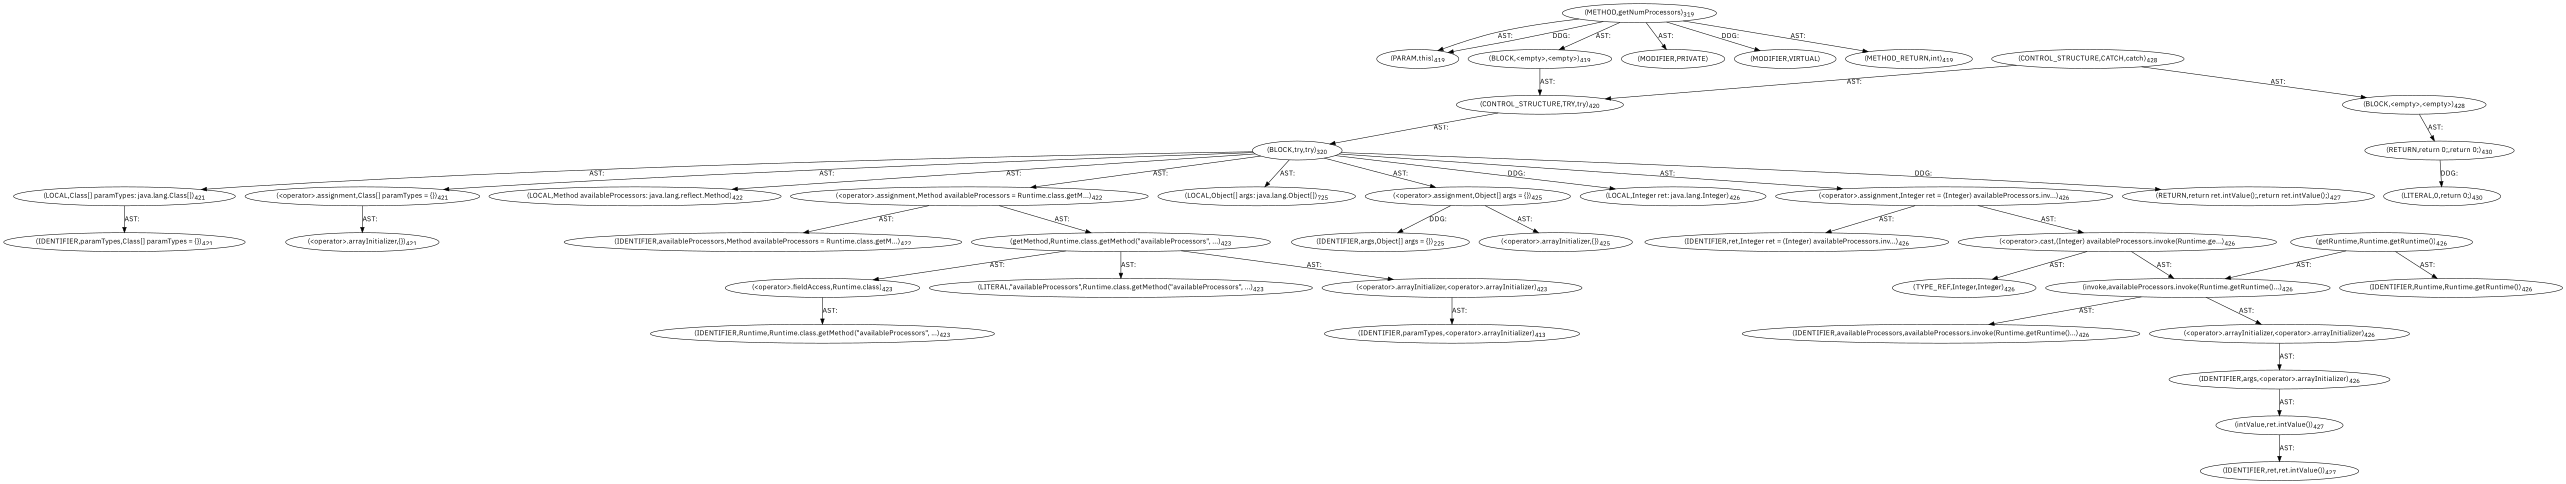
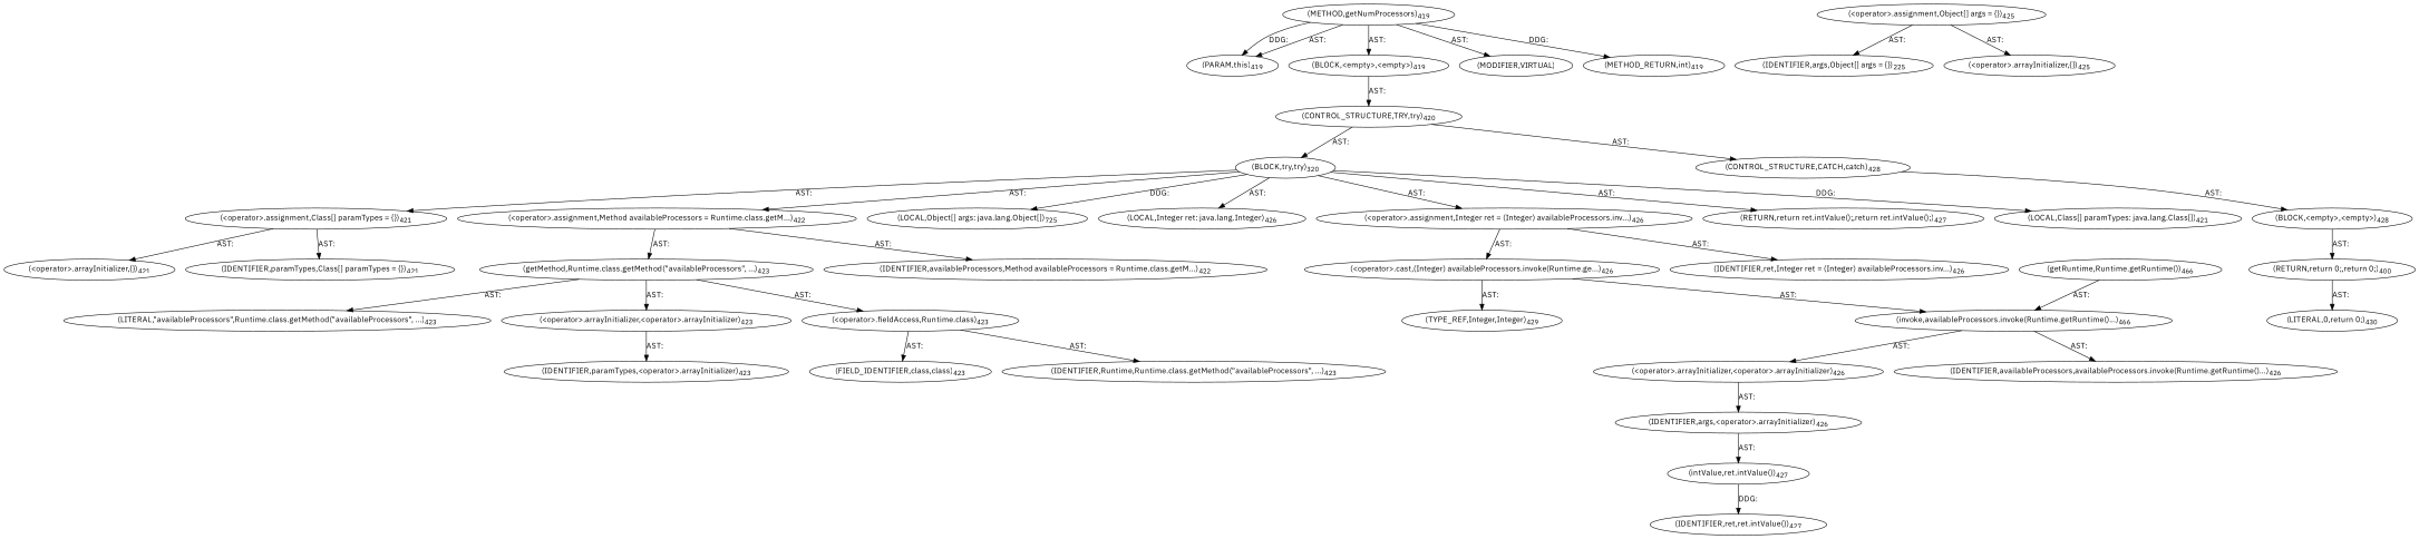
  digraph {
    fontname="IBM Plex Sans"
    node [fontname="IBM Plex Sans"]
    edge [fontname="IBM Plex Sans"]
-   n1 [label=<(METHOD,getNumProcessors)<SUB>319</SUB>>]
+   n1 [label=<(METHOD,getNumProcessors)<SUB>419</SUB>>]
    n2 [label=<(PARAM,this)<SUB>419</SUB>>]
    n3 [label=<(BLOCK,&lt;empty&gt;,&lt;empty&gt;)<SUB>419</SUB>>]
-   n4 [label=<(MODIFIER,PRIVATE)>]
    n5 [label=<(MODIFIER,VIRTUAL)>]
    n6 [label=<(METHOD_RETURN,int)<SUB>419</SUB>>]
    n7 [label=<(CONTROL_STRUCTURE,TRY,try)<SUB>420</SUB>>]
    n8 [label=<(BLOCK,try,try)<SUB>320</SUB>>]
    n9 [label=<(CONTROL_STRUCTURE,CATCH,catch)<SUB>428</SUB>>]
    n10 [label=<(LOCAL,Class[] paramTypes: java.lang.Class[])<SUB>421</SUB>>]
    n11 [label=<(&lt;operator&gt;.assignment,Class[] paramTypes = {})<SUB>421</SUB>>]
-   n12 [label=<(LOCAL,Method availableProcessors: java.lang.reflect.Method)<SUB>422</SUB>>]
    n13 [label=<(&lt;operator&gt;.assignment,Method availableProcessors = Runtime.class.getM...)<SUB>422</SUB>>]
    n14 [label=<(LOCAL,Object[] args: java.lang.Object[])<SUB>725</SUB>>]
    n15 [label=<(&lt;operator&gt;.assignment,Object[] args = {})<SUB>425</SUB>>]
    n16 [label=<(LOCAL,Integer ret: java.lang.Integer)<SUB>426</SUB>>]
    n17 [label=<(&lt;operator&gt;.assignment,Integer ret = (Integer) availableProcessors.inv...)<SUB>426</SUB>>]
    n18 [label=<(RETURN,return ret.intValue();,return ret.intValue();)<SUB>427</SUB>>]
    n19 [label=<(BLOCK,&lt;empty&gt;,&lt;empty&gt;)<SUB>428</SUB>>]
    n20 [label=<(IDENTIFIER,paramTypes,Class[] paramTypes = {})<SUB>421</SUB>>]
    n21 [label=<(&lt;operator&gt;.arrayInitializer,{})<SUB>421</SUB>>]
    n22 [label=<(IDENTIFIER,availableProcessors,Method availableProcessors = Runtime.class.getM...)<SUB>422</SUB>>]
    n23 [label=<(getMethod,Runtime.class.getMethod(&quot;availableProcessors&quot;, ...)<SUB>423</SUB>>]
    n24 [label=<(IDENTIFIER,args,Object[] args = {})<SUB>225</SUB>>]
    n25 [label=<(&lt;operator&gt;.arrayInitializer,{})<SUB>425</SUB>>]
    n26 [label=<(IDENTIFIER,ret,Integer ret = (Integer) availableProcessors.inv...)<SUB>426</SUB>>]
    n27 [label=<(&lt;operator&gt;.cast,(Integer) availableProcessors.invoke(Runtime.ge...)<SUB>426</SUB>>]
    n28 [label=<(&lt;operator&gt;.fieldAccess,Runtime.class)<SUB>423</SUB>>]
    n29 [label=<(LITERAL,&quot;availableProcessors&quot;,Runtime.class.getMethod(&quot;availableProcessors&quot;, ...)<SUB>423</SUB>>]
    n30 [label=<(&lt;operator&gt;.arrayInitializer,&lt;operator&gt;.arrayInitializer)<SUB>423</SUB>>]
    n31 [label=<(IDENTIFIER,Runtime,Runtime.class.getMethod(&quot;availableProcessors&quot;, ...)<SUB>423</SUB>>]
-   n33 [label=<(IDENTIFIER,paramTypes,&lt;operator&gt;.arrayInitializer)<SUB>413</SUB>>]
-   n34 [label=<(TYPE_REF,Integer,Integer)<SUB>426</SUB>>]
-   n35 [label=<(invoke,availableProcessors.invoke(Runtime.getRuntime()...)<SUB>426</SUB>>]
+   n32 [label=<(FIELD_IDENTIFIER,class,class)<SUB>423</SUB>>]
+   n33 [label=<(IDENTIFIER,paramTypes,&lt;operator&gt;.arrayInitializer)<SUB>423</SUB>>]
+   n34 [label=<(TYPE_REF,Integer,Integer)<SUB>429</SUB>>]
+   n35 [label=<(invoke,availableProcessors.invoke(Runtime.getRuntime()...)<SUB>466</SUB>>]
    n36 [label=<(IDENTIFIER,availableProcessors,availableProcessors.invoke(Runtime.getRuntime()...)<SUB>426</SUB>>]
    n37 [label=<(&lt;operator&gt;.arrayInitializer,&lt;operator&gt;.arrayInitializer)<SUB>426</SUB>>]
-   n38 [label=<(getRuntime,Runtime.getRuntime())<SUB>426</SUB>>]
-   n39 [label=<(IDENTIFIER,Runtime,Runtime.getRuntime())<SUB>426</SUB>>]
+   n38 [label=<(getRuntime,Runtime.getRuntime())<SUB>466</SUB>>]
    n40 [label=<(IDENTIFIER,args,&lt;operator&gt;.arrayInitializer)<SUB>426</SUB>>]
    n41 [label=<(intValue,ret.intValue())<SUB>427</SUB>>]
    n42 [label=<(IDENTIFIER,ret,ret.intValue())<SUB>427</SUB>>]
-   n43 [label=<(RETURN,return 0;,return 0;)<SUB>430</SUB>>]
+   n43 [label=<(RETURN,return 0;,return 0;)<SUB>400</SUB>>]
    n44 [label=<(LITERAL,0,return 0;)<SUB>430</SUB>>]
    n1 -> n2 [label="AST: "]
    n1 -> n2 [label="DDG: "]
    n1 -> n3 [label="AST: "]
-   n1 -> n4 [label="AST: "]
-   n1 -> n5 [label="DDG: "]
-   n1 -> n6 [label="AST: "]
+   n1 -> n5 [label="AST: "]
+   n1 -> n6 [label="DDG: "]
    n3 -> n7 [label="AST: "]
    n7 -> n8 [label="AST: "]
-   n9 -> n7 [label="AST: "]
-   n8 -> n10 [label="AST: "]
+   n7 -> n9 [label="AST: "]
+   n8 -> n10 [label="DDG: "]
    n8 -> n11 [label="AST: "]
-   n8 -> n12 [label="AST: "]
    n8 -> n13 [label="AST: "]
-   n8 -> n14 [label="AST: "]
-   n8 -> n15 [label="AST: "]
-   n8 -> n16 [label="DDG: "]
+   n8 -> n14 [label="DDG: "]
+   n8 -> n16 [label="AST: "]
    n8 -> n17 [label="AST: "]
-   n8 -> n18 [label="DDG: "]
+   n8 -> n18 [label="AST: "]
    n9 -> n19 [label="AST: "]
-   n10 -> n20 [label="AST: "]
+   n11 -> n20 [label="AST: "]
    n11 -> n21 [label="AST: "]
    n13 -> n22 [label="AST: "]
    n13 -> n23 [label="AST: "]
-   n15 -> n24 [label="DDG: "]
+   n15 -> n24 [label="AST: "]
    n15 -> n25 [label="AST: "]
    n17 -> n26 [label="AST: "]
    n17 -> n27 [label="AST: "]
    n19 -> n43 [label="AST: "]
    n23 -> n28 [label="AST: "]
    n23 -> n29 [label="AST: "]
    n23 -> n30 [label="AST: "]
    n27 -> n34 [label="AST: "]
    n27 -> n35 [label="AST: "]
    n28 -> n31 [label="AST: "]
+   n28 -> n32 [label="AST: "]
    n30 -> n33 [label="AST: "]
    n35 -> n36 [label="AST: "]
    n35 -> n37 [label="AST: "]
    n37 -> n40 [label="AST: "]
    n38 -> n35 [label="AST: "]
-   n38 -> n39 [label="AST: "]
    n40 -> n41 [label="AST: "]
-   n41 -> n42 [label="AST: "]
-   n43 -> n44 [label="DDG: "]
+   n41 -> n42 [label="DDG: "]
+   n43 -> n44 [label="AST: "]
  }
